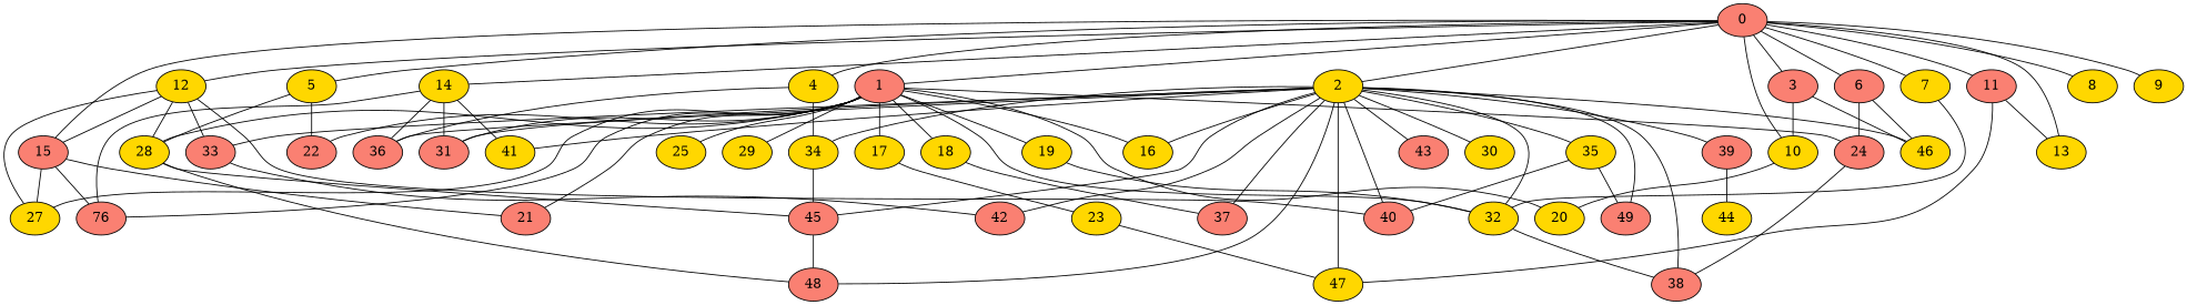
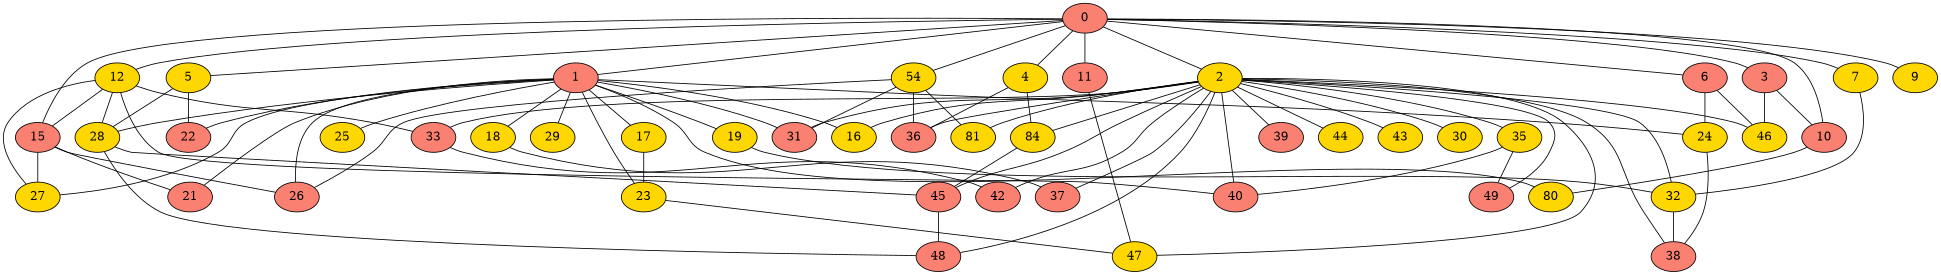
  graph {
    node [fillcolor=gold style=filled]
    0 [fillcolor=salmon]
    1 [fillcolor=salmon]
    2
    3 [fillcolor=salmon]
    4
    5
    6 [fillcolor=salmon]
    7
-   8
    9
-   10
+   10 [fillcolor=salmon]
    11 [fillcolor=salmon]
    12
-   13
-   14
+   14 [label=54]
    15 [fillcolor=salmon]
    16
    17
    18
    19
-   20
+   20 [label=80]
    21 [fillcolor=salmon]
    22 [fillcolor=salmon]
    23
-   24 [fillcolor=salmon]
+   24
    25
-   26 [fillcolor=salmon label=76]
+   26 [fillcolor=salmon]
    27
    28
    29
    31 [fillcolor=salmon]
    32
-   34
+   34 [label=84]
    35
    36 [fillcolor=salmon]
    37 [fillcolor=salmon]
    38 [fillcolor=salmon]
    33 [fillcolor=salmon]
    40 [fillcolor=salmon]
-   41
+   41 [label=81]
    42 [fillcolor=salmon]
    39 [fillcolor=salmon]
    44
    45 [fillcolor=salmon]
    46
    47
    48 [fillcolor=salmon]
-   43 [fillcolor=salmon]
+   43
    49 [fillcolor=salmon]
    30
    0 -- 1
    0 -- 2
    0 -- 3
    0 -- 4
    0 -- 5
    0 -- 6
    0 -- 7
-   0 -- 8
    0 -- 9
    0 -- 10
    0 -- 11
    0 -- 12
-   0 -- 13
    0 -- 14
    0 -- 15
    1 -- 16
    1 -- 17
    1 -- 18
    1 -- 19
    1 -- 20
    1 -- 21
    1 -- 22
-   1 -- 32
+   1 -- 23
    1 -- 24
    1 -- 25
    1 -- 26
    1 -- 27
    1 -- 28
    1 -- 29
    1 -- 31
    2 -- 16
    2 -- 31
    2 -- 32
    2 -- 34
    2 -- 35
    2 -- 36
    2 -- 37
    2 -- 38
    2 -- 33
    2 -- 40
    2 -- 41
    2 -- 42
    2 -- 39
-   39 -- 44
+   2 -- 44
    2 -- 45
    2 -- 46
    2 -- 47
    2 -- 48
    2 -- 43
    2 -- 49
    2 -- 30
    3 -- 10
    3 -- 46
    4 -- 34
    4 -- 36
    5 -- 22
    5 -- 28
    6 -- 24
    6 -- 46
    7 -- 32
    10 -- 20
-   11 -- 13
    11 -- 47
    12 -- 15
    12 -- 27
    12 -- 28
    12 -- 33
    12 -- 40
    14 -- 26
    14 -- 31
    14 -- 36
    14 -- 41
    15 -- 21
    15 -- 26
    15 -- 27
    17 -- 23
    18 -- 37
    19 -- 32
    23 -- 47
    24 -- 38
    28 -- 45
    28 -- 48
    32 -- 38
    34 -- 45
    35 -- 40
    35 -- 49
    33 -- 42
    45 -- 48
  }
